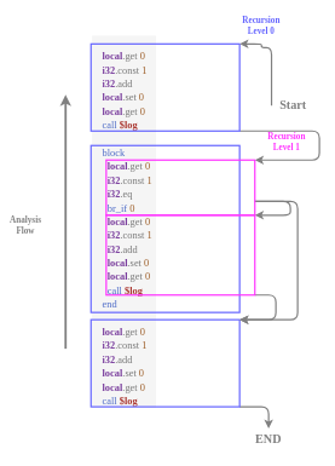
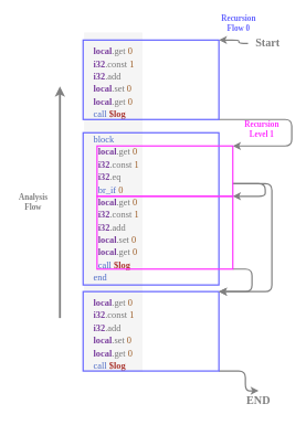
  <mxCell id="0" />
  <mxCell id="1" parent="0" />
  <mxCell id="2" value="&lt;div style=&quot;color: rgb(51 , 51 , 51) ; background-color: rgb(245 , 245 , 245) ; font-size: 14px ; line-height: 19px&quot;&gt;&lt;div&gt;&amp;nbsp; &amp;nbsp; &amp;nbsp; &amp;nbsp; &amp;nbsp; &amp;nbsp; &amp;nbsp; &amp;nbsp; &amp;nbsp; &amp;nbsp; &amp;nbsp; &amp;nbsp; &amp;nbsp;&lt;/div&gt;&lt;div&gt;&lt;span style=&quot;color: #7a3e9d ; font-weight: bold&quot;&gt;&amp;nbsp; &amp;nbsp; local&lt;/span&gt;&lt;span style=&quot;color: #777777&quot;&gt;.get&lt;/span&gt;&amp;nbsp;&lt;span style=&quot;color: rgb(156 , 93 , 39)&quot;&gt;0&lt;/span&gt;&lt;/div&gt;&lt;div&gt;&amp;nbsp; &amp;nbsp; &lt;span style=&quot;color: #7a3e9d ; font-weight: bold&quot;&gt;i32&lt;/span&gt;&lt;span style=&quot;color: #777777&quot;&gt;.const&lt;/span&gt; &lt;span style=&quot;color: #9c5d27&quot;&gt;1&lt;/span&gt;&lt;/div&gt;&lt;div&gt;&amp;nbsp; &amp;nbsp; &lt;span style=&quot;color: #7a3e9d ; font-weight: bold&quot;&gt;i32&lt;/span&gt;&lt;span style=&quot;color: #777777&quot;&gt;.add&lt;/span&gt;&lt;/div&gt;&lt;div&gt;&amp;nbsp; &amp;nbsp; &lt;span style=&quot;color: #7a3e9d ; font-weight: bold&quot;&gt;local&lt;/span&gt;&lt;span style=&quot;color: #777777&quot;&gt;.set&lt;/span&gt;&amp;nbsp;&lt;span style=&quot;color: rgb(156 , 93 , 39)&quot;&gt;0&lt;/span&gt;&lt;/div&gt;&lt;div&gt;&amp;nbsp; &amp;nbsp; &lt;span style=&quot;color: #7a3e9d ; font-weight: bold&quot;&gt;local&lt;/span&gt;&lt;span style=&quot;color: #777777&quot;&gt;.get&lt;/span&gt;&amp;nbsp;&lt;span style=&quot;color: rgb(156 , 93 , 39)&quot;&gt;0&lt;/span&gt;&lt;/div&gt;&lt;div&gt;&amp;nbsp; &amp;nbsp; &lt;span style=&quot;color: #4b69c6&quot;&gt;call&lt;/span&gt; &lt;span style=&quot;color: #aa3731 ; font-weight: bold&quot;&gt;$log&lt;/span&gt;&lt;/div&gt;&lt;br&gt;&lt;div&gt;&amp;nbsp; &amp;nbsp; &lt;span style=&quot;color: #4b69c6&quot;&gt;block&lt;/span&gt;&lt;/div&gt;&lt;div&gt;&amp;nbsp; &amp;nbsp; &amp;nbsp; &lt;span style=&quot;color: #7a3e9d ; font-weight: bold&quot;&gt;local&lt;/span&gt;&lt;span style=&quot;color: #777777&quot;&gt;.get&lt;/span&gt;&amp;nbsp;&lt;span style=&quot;color: rgb(156 , 93 , 39)&quot;&gt;0&lt;/span&gt;&lt;/div&gt;&lt;div&gt;&amp;nbsp; &amp;nbsp; &amp;nbsp; &lt;span style=&quot;color: #7a3e9d ; font-weight: bold&quot;&gt;i32&lt;/span&gt;&lt;span style=&quot;color: #777777&quot;&gt;.const&lt;/span&gt; &lt;span style=&quot;color: #9c5d27&quot;&gt;1&lt;/span&gt;&lt;/div&gt;&lt;div&gt;&amp;nbsp; &amp;nbsp; &amp;nbsp; &lt;span style=&quot;color: #7a3e9d ; font-weight: bold&quot;&gt;i32&lt;/span&gt;&lt;span style=&quot;color: #777777&quot;&gt;.eq&lt;/span&gt;&lt;/div&gt;&lt;div&gt;&amp;nbsp; &amp;nbsp; &amp;nbsp; &lt;span style=&quot;color: #4b69c6&quot;&gt;br_if&lt;/span&gt; &lt;span style=&quot;color: #9c5d27&quot;&gt;0&lt;/span&gt;&lt;/div&gt;&lt;div&gt;&amp;nbsp; &amp;nbsp; &amp;nbsp; &lt;span style=&quot;color: #7a3e9d ; font-weight: bold&quot;&gt;local&lt;/span&gt;&lt;span style=&quot;color: #777777&quot;&gt;.get&lt;/span&gt;&amp;nbsp;&lt;span style=&quot;color: rgb(156 , 93 , 39)&quot;&gt;0&lt;/span&gt;&lt;/div&gt;&lt;div&gt;&amp;nbsp; &amp;nbsp; &amp;nbsp; &lt;span style=&quot;color: #7a3e9d ; font-weight: bold&quot;&gt;i32&lt;/span&gt;&lt;span style=&quot;color: #777777&quot;&gt;.const&lt;/span&gt; &lt;span style=&quot;color: #9c5d27&quot;&gt;1&lt;/span&gt;&lt;/div&gt;&lt;div&gt;&amp;nbsp; &amp;nbsp; &amp;nbsp; &lt;span style=&quot;color: #7a3e9d ; font-weight: bold&quot;&gt;i32&lt;/span&gt;&lt;span style=&quot;color: #777777&quot;&gt;.add&lt;/span&gt;&lt;/div&gt;&lt;div&gt;&amp;nbsp; &amp;nbsp; &amp;nbsp; &lt;span style=&quot;color: #7a3e9d ; font-weight: bold&quot;&gt;local&lt;/span&gt;&lt;span style=&quot;color: #777777&quot;&gt;.set&lt;/span&gt;&amp;nbsp;&lt;span style=&quot;color: rgb(156 , 93 , 39)&quot;&gt;0&lt;/span&gt;&lt;/div&gt;&lt;div&gt;&amp;nbsp; &amp;nbsp; &amp;nbsp; &lt;span style=&quot;color: #7a3e9d ; font-weight: bold&quot;&gt;local&lt;/span&gt;&lt;span style=&quot;color: #777777&quot;&gt;.get&lt;/span&gt;&amp;nbsp;&lt;span style=&quot;color: rgb(156 , 93 , 39)&quot;&gt;0&lt;/span&gt;&lt;/div&gt;&lt;div&gt;&amp;nbsp; &amp;nbsp; &amp;nbsp; &lt;span style=&quot;color: #4b69c6&quot;&gt;call&lt;/span&gt; &lt;span style=&quot;color: #aa3731 ; font-weight: bold&quot;&gt;$log&lt;/span&gt;&lt;/div&gt;&lt;div&gt;&amp;nbsp; &amp;nbsp; &lt;span style=&quot;color: #4b69c6&quot;&gt;end&lt;/span&gt;&lt;/div&gt;&lt;br&gt;&lt;div&gt;&amp;nbsp; &amp;nbsp; &lt;span style=&quot;color: #7a3e9d ; font-weight: bold&quot;&gt;local&lt;/span&gt;&lt;span style=&quot;color: #777777&quot;&gt;.get&lt;/span&gt;&amp;nbsp;&lt;span style=&quot;color: rgb(156 , 93 , 39)&quot;&gt;0&lt;/span&gt;&lt;/div&gt;&lt;div&gt;&amp;nbsp; &amp;nbsp; &lt;span style=&quot;color: #7a3e9d ; font-weight: bold&quot;&gt;i32&lt;/span&gt;&lt;span style=&quot;color: #777777&quot;&gt;.const&lt;/span&gt; &lt;span style=&quot;color: #9c5d27&quot;&gt;1&lt;/span&gt;&lt;/div&gt;&lt;div&gt;&amp;nbsp; &amp;nbsp; &lt;span style=&quot;color: #7a3e9d ; font-weight: bold&quot;&gt;i32&lt;/span&gt;&lt;span style=&quot;color: #777777&quot;&gt;.add&lt;/span&gt;&lt;/div&gt;&lt;div&gt;&amp;nbsp; &amp;nbsp; &lt;span style=&quot;color: #7a3e9d ; font-weight: bold&quot;&gt;local&lt;/span&gt;&lt;span style=&quot;color: #777777&quot;&gt;.set&lt;/span&gt;&amp;nbsp;&lt;span style=&quot;color: rgb(156 , 93 , 39)&quot;&gt;0&lt;/span&gt;&lt;/div&gt;&lt;div&gt;&amp;nbsp; &amp;nbsp; &lt;span style=&quot;color: #7a3e9d ; font-weight: bold&quot;&gt;local&lt;/span&gt;&lt;span style=&quot;color: #777777&quot;&gt;.get&lt;/span&gt;&amp;nbsp;&lt;span style=&quot;color: rgb(156 , 93 , 39)&quot;&gt;0&lt;/span&gt;&lt;/div&gt;&lt;div&gt;&amp;nbsp; &amp;nbsp; &lt;span style=&quot;color: #4b69c6&quot;&gt;call&lt;/span&gt; &lt;span style=&quot;color: #aa3731 ; font-weight: bold&quot;&gt;$log&lt;/span&gt;&lt;/div&gt;&lt;/div&gt;" style="text;html=1;strokeColor=none;fillColor=none;align=left;verticalAlign=middle;whiteSpace=wrap;rounded=0;fontFamily=Lucida Console;" parent="1" vertex="1"><mxGeometry x="125" y="30" width="230" height="550" as="geometry" /></mxCell>
  <mxCell id="3" value="" style="endArrow=none;html=1;fontFamily=Lucida Console;strokeWidth=3;strokeColor=#808080;startArrow=classic;startFill=1;endFill=0;" parent="1" edge="1"><mxGeometry width="50" height="50" relative="1" as="geometry"><mxPoint x="90" y="130" as="sourcePoint" /><mxPoint x="90" y="480" as="targetPoint" /></mxGeometry></mxCell>
- <mxCell id="4" value="Analysis&lt;br&gt;Flow" style="text;html=1;strokeColor=none;fillColor=none;align=center;verticalAlign=middle;whiteSpace=wrap;rounded=0;fontFamily=Lucida Console;fontColor=#808080;fontStyle=1" parent="1" vertex="1"><mxGeometry x="5" y="295" width="60" height="30" as="geometry" /></mxCell>
+ <mxCell id="4" value="Analysis&lt;br&gt;Flow" style="text;html=1;strokeColor=none;fillColor=none;align=center;verticalAlign=middle;whiteSpace=wrap;rounded=0;fontFamily=Lucida Console;fontColor=#808080;fontStyle=1" parent="1" vertex="1"><mxGeometry x="20" y="290" width="60" height="30" as="geometry" /></mxCell>
  <mxCell id="5" style="edgeStyle=orthogonalEdgeStyle;html=1;exitX=1;exitY=1;exitDx=0;exitDy=0;entryX=1;entryY=0;entryDx=0;entryDy=0;fontSize=17;fontColor=#FF33FF;startArrow=none;startFill=0;endArrow=classic;endFill=1;strokeColor=#808080;strokeWidth=2;" edge="1" parent="1" source="6" target="15"><mxGeometry relative="1" as="geometry"><Array as="points"><mxPoint x="440" y="180" /><mxPoint x="440" y="220" /></Array></mxGeometry></mxCell>
  <mxCell id="6" value="" style="rounded=0;whiteSpace=wrap;html=1;fontFamily=Lucida Console;fillColor=none;strokeColor=#6666FF;strokeWidth=2;" parent="1" vertex="1"><mxGeometry x="125" y="60" width="205" height="120" as="geometry" /></mxCell>
  <mxCell id="7" value="" style="rounded=0;whiteSpace=wrap;html=1;fontFamily=Lucida Console;fillColor=none;strokeColor=#6666FF;strokeWidth=2;" parent="1" vertex="1"><mxGeometry x="125" y="200" width="205" height="230" as="geometry" /></mxCell>
  <mxCell id="8" style="edgeStyle=orthogonalEdgeStyle;html=1;exitX=1;exitY=1;exitDx=0;exitDy=0;entryX=0.5;entryY=0;entryDx=0;entryDy=0;fontSize=17;startArrow=none;startFill=0;endArrow=classic;endFill=1;strokeColor=#808080;strokeWidth=2;" edge="1" parent="1" source="9" target="12"><mxGeometry relative="1" as="geometry"><Array as="points"><mxPoint x="370" y="560" /></Array></mxGeometry></mxCell>
  <mxCell id="9" value="" style="rounded=0;whiteSpace=wrap;html=1;fontFamily=Lucida Console;fillColor=none;strokeColor=#6666FF;strokeWidth=2;" parent="1" vertex="1"><mxGeometry x="125" y="440" width="205" height="120" as="geometry" /></mxCell>
  <mxCell id="10" style="edgeStyle=orthogonalEdgeStyle;html=1;exitX=1;exitY=1;exitDx=0;exitDy=0;entryX=1;entryY=0;entryDx=0;entryDy=0;fontSize=17;fontColor=#FF33FF;startArrow=none;startFill=0;endArrow=classic;endFill=1;strokeColor=#808080;strokeWidth=2;" edge="1" parent="1" source="11" target="9"><mxGeometry relative="1" as="geometry"><Array as="points"><mxPoint x="380" y="406" /><mxPoint x="380" y="440" /></Array></mxGeometry></mxCell>
  <mxCell id="11" value="" style="rounded=0;whiteSpace=wrap;html=1;fontFamily=Lucida Console;fillColor=none;strokeColor=#FF33FF;strokeWidth=2;" vertex="1" parent="1"><mxGeometry x="146" y="296" width="205" height="110" as="geometry" /></mxCell>
- <mxCell id="12" value="&lt;font style=&quot;font-size: 17px&quot;&gt;END&lt;/font&gt;" style="text;html=1;strokeColor=none;fillColor=none;align=center;verticalAlign=middle;whiteSpace=wrap;rounded=0;fontFamily=Lucida Console;fontColor=#808080;fontStyle=1" vertex="1" parent="1"><mxGeometry x="340" y="590" width="60" height="30" as="geometry" /></mxCell>
+ <mxCell id="12" value="&lt;font style=&quot;font-size: 17px&quot;&gt;END&lt;/font&gt;" style="text;html=1;strokeColor=none;fillColor=none;align=center;verticalAlign=middle;whiteSpace=wrap;rounded=0;fontFamily=Lucida Console;fontColor=#808080;fontStyle=1" vertex="1" parent="1"><mxGeometry x="360" y="590" width="60" height="30" as="geometry" /></mxCell>
  <mxCell id="13" style="edgeStyle=orthogonalEdgeStyle;html=1;exitX=1;exitY=0.75;exitDx=0;exitDy=0;fontSize=17;fontColor=#FF33FF;startArrow=none;startFill=0;endArrow=classic;endFill=1;strokeColor=#808080;strokeWidth=2;entryX=1;entryY=0;entryDx=0;entryDy=0;" edge="1" parent="1" source="15" target="11"><mxGeometry relative="1" as="geometry"><mxPoint x="380" y="310" as="targetPoint" /><Array as="points"><mxPoint x="400" y="277" /><mxPoint x="400" y="296" /></Array></mxGeometry></mxCell>
  <mxCell id="14" style="edgeStyle=orthogonalEdgeStyle;html=1;exitX=1;exitY=0.75;exitDx=0;exitDy=0;fontSize=17;fontColor=#FF33FF;startArrow=none;startFill=0;endArrow=classic;endFill=1;strokeColor=#808080;strokeWidth=2;entryX=1;entryY=0;entryDx=0;entryDy=0;" edge="1" parent="1" source="15" target="9"><mxGeometry relative="1" as="geometry"><mxPoint x="420" y="460" as="targetPoint" /><Array as="points"><mxPoint x="410" y="277" /><mxPoint x="410" y="440" /></Array></mxGeometry></mxCell>
  <mxCell id="15" value="" style="rounded=0;whiteSpace=wrap;html=1;fontFamily=Lucida Console;fillColor=none;strokeColor=#FF33FF;strokeWidth=2;" vertex="1" parent="1"><mxGeometry x="146" y="220" width="205" height="76" as="geometry" /></mxCell>
- <mxCell id="16" value="Recursion Level 0" style="text;html=1;strokeColor=none;fillColor=none;align=center;verticalAlign=middle;whiteSpace=wrap;rounded=0;fontFamily=Lucida Console;fontColor=#6666FF;fontStyle=1" vertex="1" parent="1"><mxGeometry x="330" y="20" width="60" height="30" as="geometry" /></mxCell>
+ <mxCell id="16" value="Recursion Flow 0" style="text;html=1;strokeColor=none;fillColor=none;align=center;verticalAlign=middle;whiteSpace=wrap;rounded=0;fontFamily=Lucida Console;fontColor=#6666FF;fontStyle=1" vertex="1" parent="1"><mxGeometry x="330" y="20" width="60" height="30" as="geometry" /></mxCell>
  <mxCell id="17" value="Recursion Level 1" style="text;html=1;strokeColor=none;fillColor=none;align=center;verticalAlign=middle;whiteSpace=wrap;rounded=0;fontFamily=Lucida Console;fontColor=#FF33FF;fontStyle=1" vertex="1" parent="1"><mxGeometry x="365" y="180" width="60" height="30" as="geometry" /></mxCell>
  <mxCell id="18" style="edgeStyle=orthogonalEdgeStyle;html=1;exitX=0;exitY=0.5;exitDx=0;exitDy=0;entryX=1;entryY=0;entryDx=0;entryDy=0;fontSize=17;fontColor=#FF33FF;startArrow=none;startFill=0;endArrow=classic;endFill=1;strokeColor=#808080;strokeWidth=2;" edge="1" parent="1" source="19" target="6"><mxGeometry relative="1" as="geometry"><Array as="points"><mxPoint x="360" y="65" /><mxPoint x="360" y="60" /></Array></mxGeometry></mxCell>
- <mxCell id="19" value="&lt;font style=&quot;font-size: 17px&quot;&gt;Start&lt;/font&gt;" style="text;html=1;strokeColor=none;fillColor=none;align=center;verticalAlign=middle;whiteSpace=wrap;rounded=0;fontFamily=Lucida Console;fontColor=#808080;fontStyle=1" vertex="1" parent="1"><mxGeometry x="374" y="130" width="60" height="30" as="geometry" /></mxCell>
+ <mxCell id="19" value="&lt;font style=&quot;font-size: 17px&quot;&gt;Start&lt;/font&gt;" style="text;html=1;strokeColor=none;fillColor=none;align=center;verticalAlign=middle;whiteSpace=wrap;rounded=0;fontFamily=Lucida Console;fontColor=#808080;fontStyle=1" vertex="1" parent="1"><mxGeometry x="374" y="50" width="60" height="30" as="geometry" /></mxCell>
